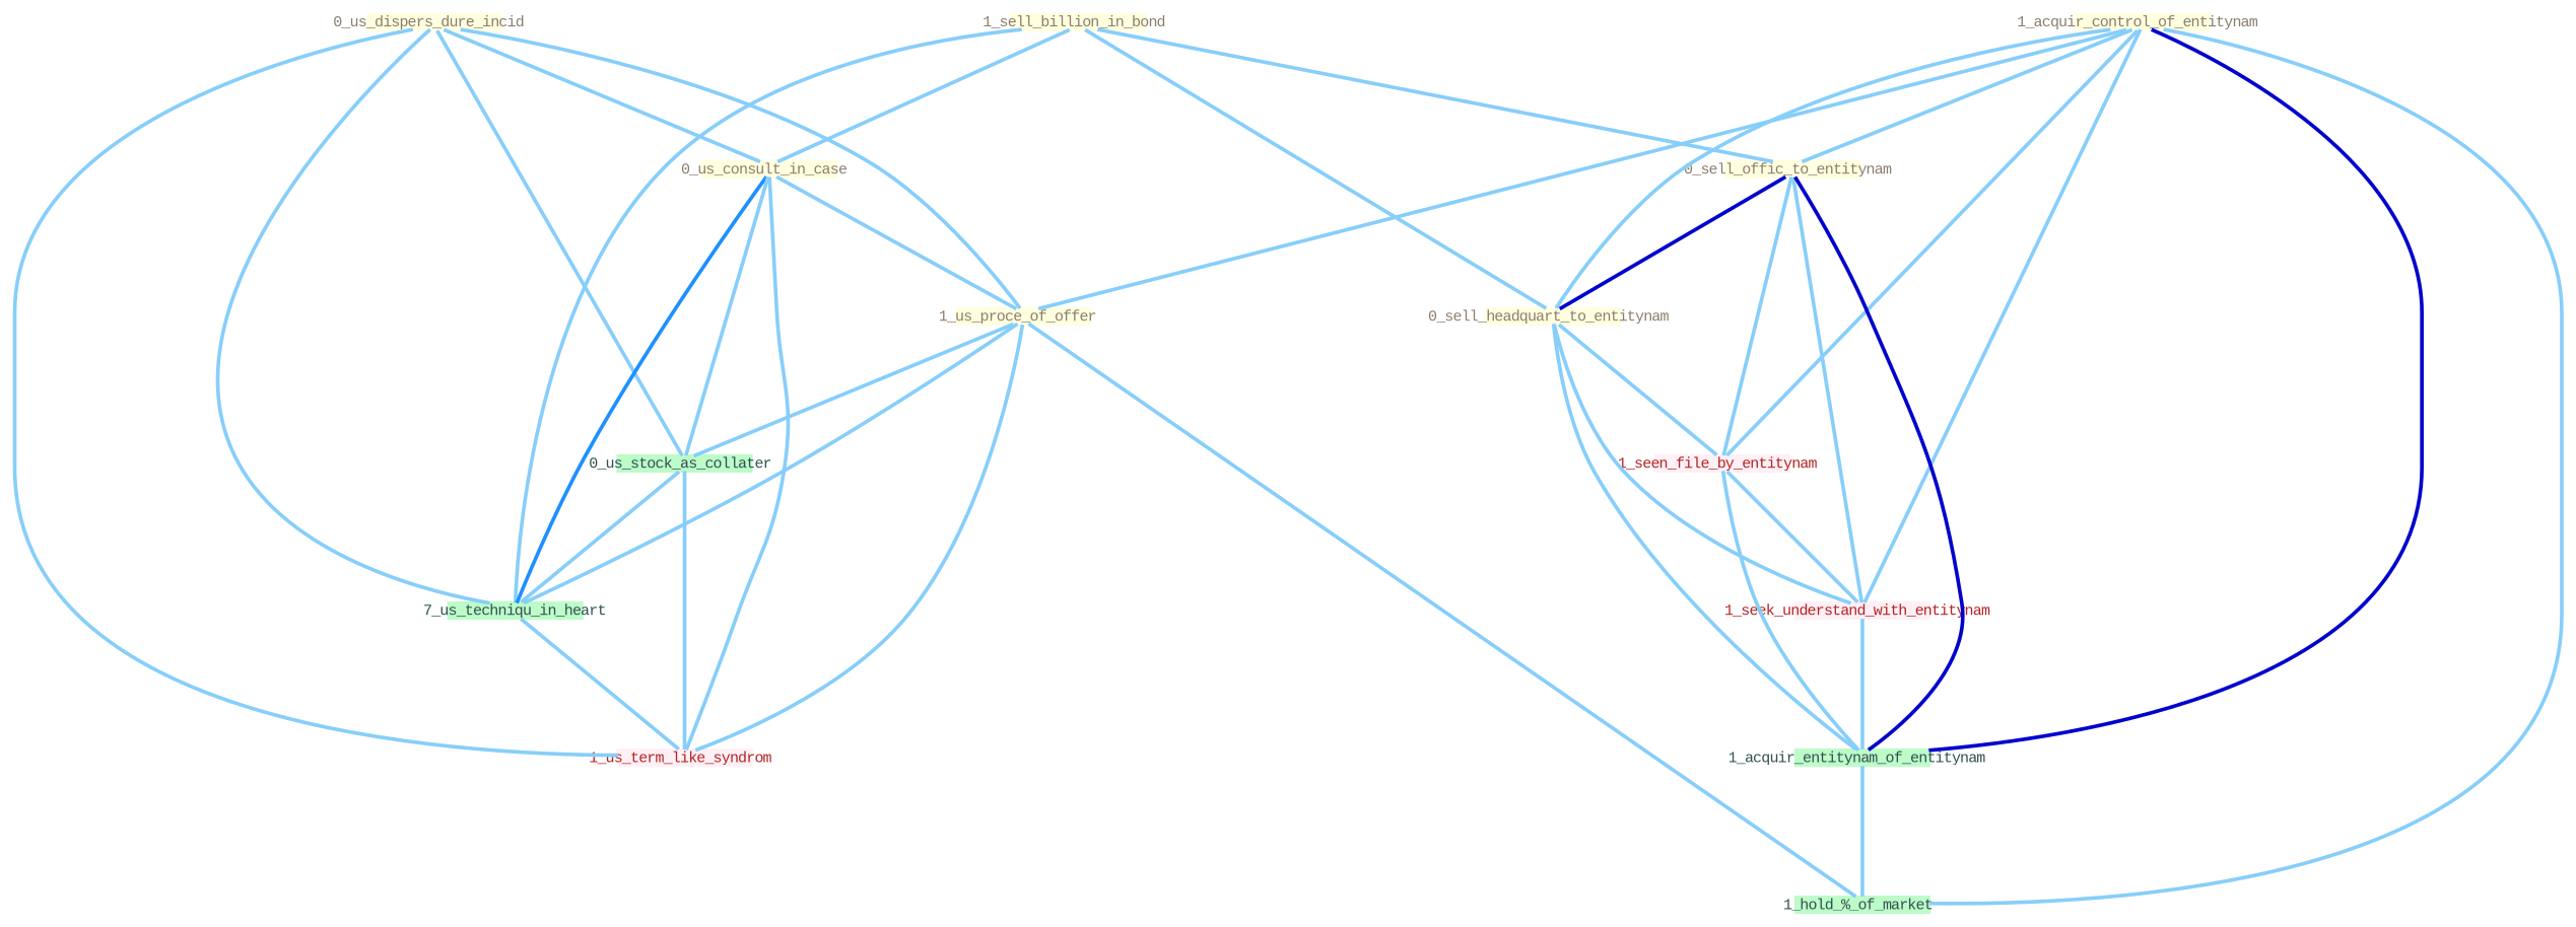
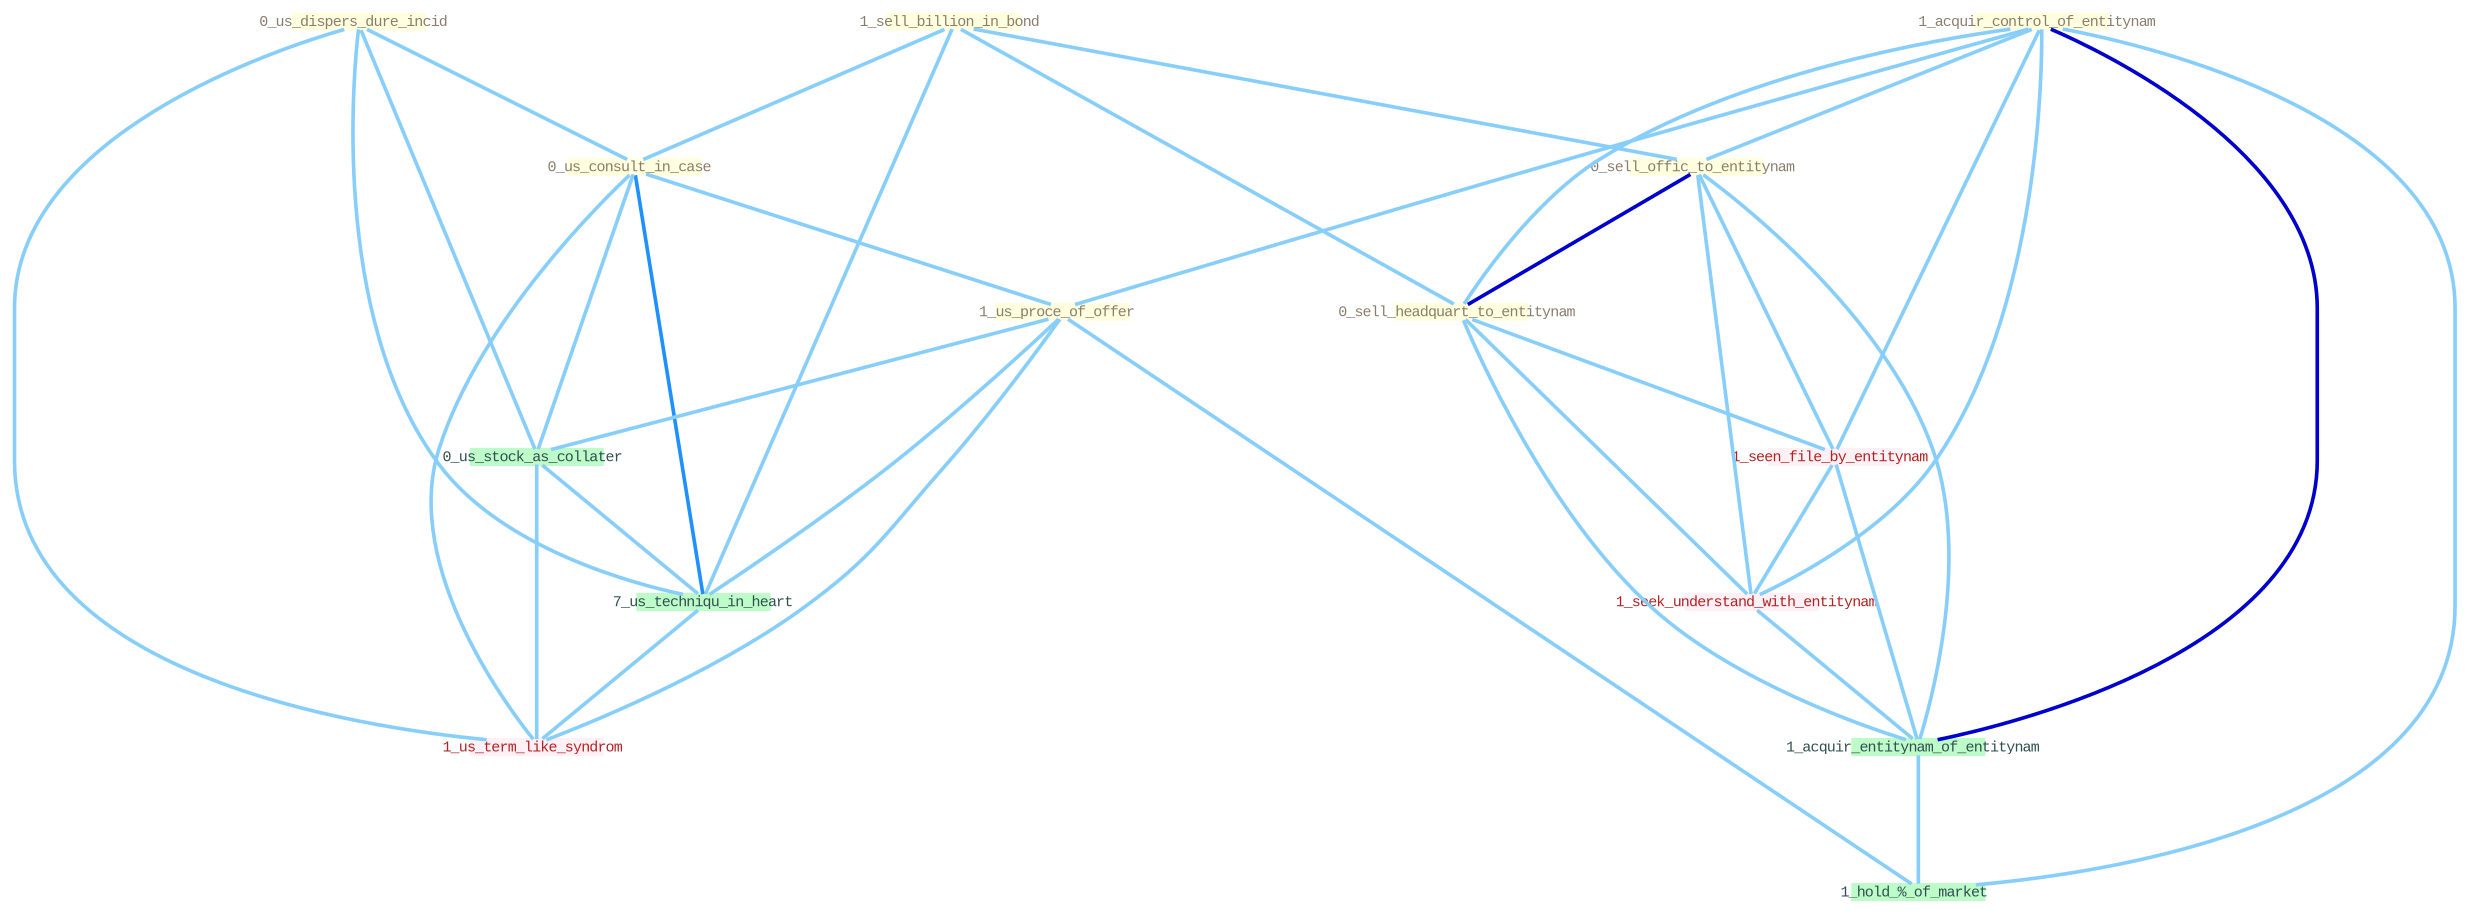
  graph {
    fontname="Liberation Mono"
    node [color="#ffffe0" fixedsize=true fontcolor="#8b7d6b" fontname="Liberation Mono" fontsize=4 shape=polygon style=filled]
    edge [color="#87cefa" fontname="Liberation Mono" w=1]
    "1_sell_billion_in_bond " [height=.06 width=.5]
    "0_us_dispers_dure_incid " [height=.06 width=.5]
    "1_acquir_control_of_entitynam " [height=.06 width=.5]
    "0_us_consult_in_case " [height=.06 width=.5]
    "0_sell_offic_to_entitynam " [height=.06 width=.5]
    "0_sell_headquart_to_entitynam " [height=.06 width=.5]
    "1_us_proce_of_offer " [height=.06 width=.5]
    "1_seen_file_by_entitynam " [color="#fff0f5" fontcolor="#b22222" height=.06 width=.5]
    "1_seek_understand_with_entitynam " [color="#fff0f5" fontcolor="#b22222" height=.06 width=.5]
    "1_us_term_like_syndrom " [color="#fff0f5" fontcolor="#b22222" height=.06 width=.5]
    n11 [color="#BDFCC9" fontcolor="#2f4f4f" height=.06 label="7_us_techniqu_in_heart" width=.5]
    "0_us_stock_as_collater " [color="#BDFCC9" fontcolor="#2f4f4f" height=.06 width=.5]
    "1_acquir_entitynam_of_entitynam " [color="#BDFCC9" fontcolor="#2f4f4f" height=.06 width=.5]
    "1_hold_%_of_market " [color="#BDFCC9" fontcolor="#2f4f4f" height=.06 width=.5]
    subgraph sub_1 {
      "1_sell_billion_in_bond "
      "0_us_dispers_dure_incid "
      "1_acquir_control_of_entitynam "
      "0_us_consult_in_case "
      "0_sell_offic_to_entitynam "
      "0_sell_headquart_to_entitynam "
      "1_us_proce_of_offer "
    }
    subgraph sub_2 {
      "1_seen_file_by_entitynam "
      "1_seek_understand_with_entitynam "
      "1_us_term_like_syndrom "
    }
    "1_sell_billion_in_bond " -- "0_us_consult_in_case "
    "1_sell_billion_in_bond " -- "0_sell_offic_to_entitynam "
    "1_sell_billion_in_bond " -- "0_sell_headquart_to_entitynam "
    "1_sell_billion_in_bond " -- n11
    "0_us_dispers_dure_incid " -- "0_us_consult_in_case "
-   "0_us_dispers_dure_incid " -- "1_us_proce_of_offer "
    "0_us_dispers_dure_incid " -- "1_us_term_like_syndrom "
    "0_us_dispers_dure_incid " -- n11
    "0_us_dispers_dure_incid " -- "0_us_stock_as_collater "
    "1_acquir_control_of_entitynam " -- "0_sell_offic_to_entitynam "
    "1_acquir_control_of_entitynam " -- "0_sell_headquart_to_entitynam "
    "1_acquir_control_of_entitynam " -- "1_us_proce_of_offer "
    "1_acquir_control_of_entitynam " -- "1_seen_file_by_entitynam "
    "1_acquir_control_of_entitynam " -- "1_seek_understand_with_entitynam "
    "1_acquir_control_of_entitynam " -- "1_acquir_entitynam_of_entitynam " [color="#0000cd" w=3]
    "1_acquir_control_of_entitynam " -- "1_hold_%_of_market "
    "0_us_consult_in_case " -- "1_us_proce_of_offer "
    "0_us_consult_in_case " -- "1_us_term_like_syndrom "
    "0_us_consult_in_case " -- n11 [color="#1e90ff" w=2]
    "0_us_consult_in_case " -- "0_us_stock_as_collater "
    "0_sell_offic_to_entitynam " -- "0_sell_headquart_to_entitynam " [color="#0000cd" w=3]
    "0_sell_offic_to_entitynam " -- "1_seen_file_by_entitynam "
    "0_sell_offic_to_entitynam " -- "1_seek_understand_with_entitynam "
-   "0_sell_offic_to_entitynam " -- "1_acquir_entitynam_of_entitynam " [color="#0000cd"]
+   "0_sell_offic_to_entitynam " -- "1_acquir_entitynam_of_entitynam "
    "0_sell_headquart_to_entitynam " -- "1_seen_file_by_entitynam "
    "0_sell_headquart_to_entitynam " -- "1_seek_understand_with_entitynam "
    "0_sell_headquart_to_entitynam " -- "1_acquir_entitynam_of_entitynam "
    "1_us_proce_of_offer " -- "1_us_term_like_syndrom "
    "1_us_proce_of_offer " -- n11
    "1_us_proce_of_offer " -- "0_us_stock_as_collater "
    "1_us_proce_of_offer " -- "1_hold_%_of_market "
    "1_seen_file_by_entitynam " -- "1_seek_understand_with_entitynam "
    "1_seen_file_by_entitynam " -- "1_acquir_entitynam_of_entitynam "
    "1_seek_understand_with_entitynam " -- "1_acquir_entitynam_of_entitynam "
    n11 -- "1_us_term_like_syndrom "
    "0_us_stock_as_collater " -- "1_us_term_like_syndrom "
    "0_us_stock_as_collater " -- n11
    "1_acquir_entitynam_of_entitynam " -- "1_hold_%_of_market "
  }
